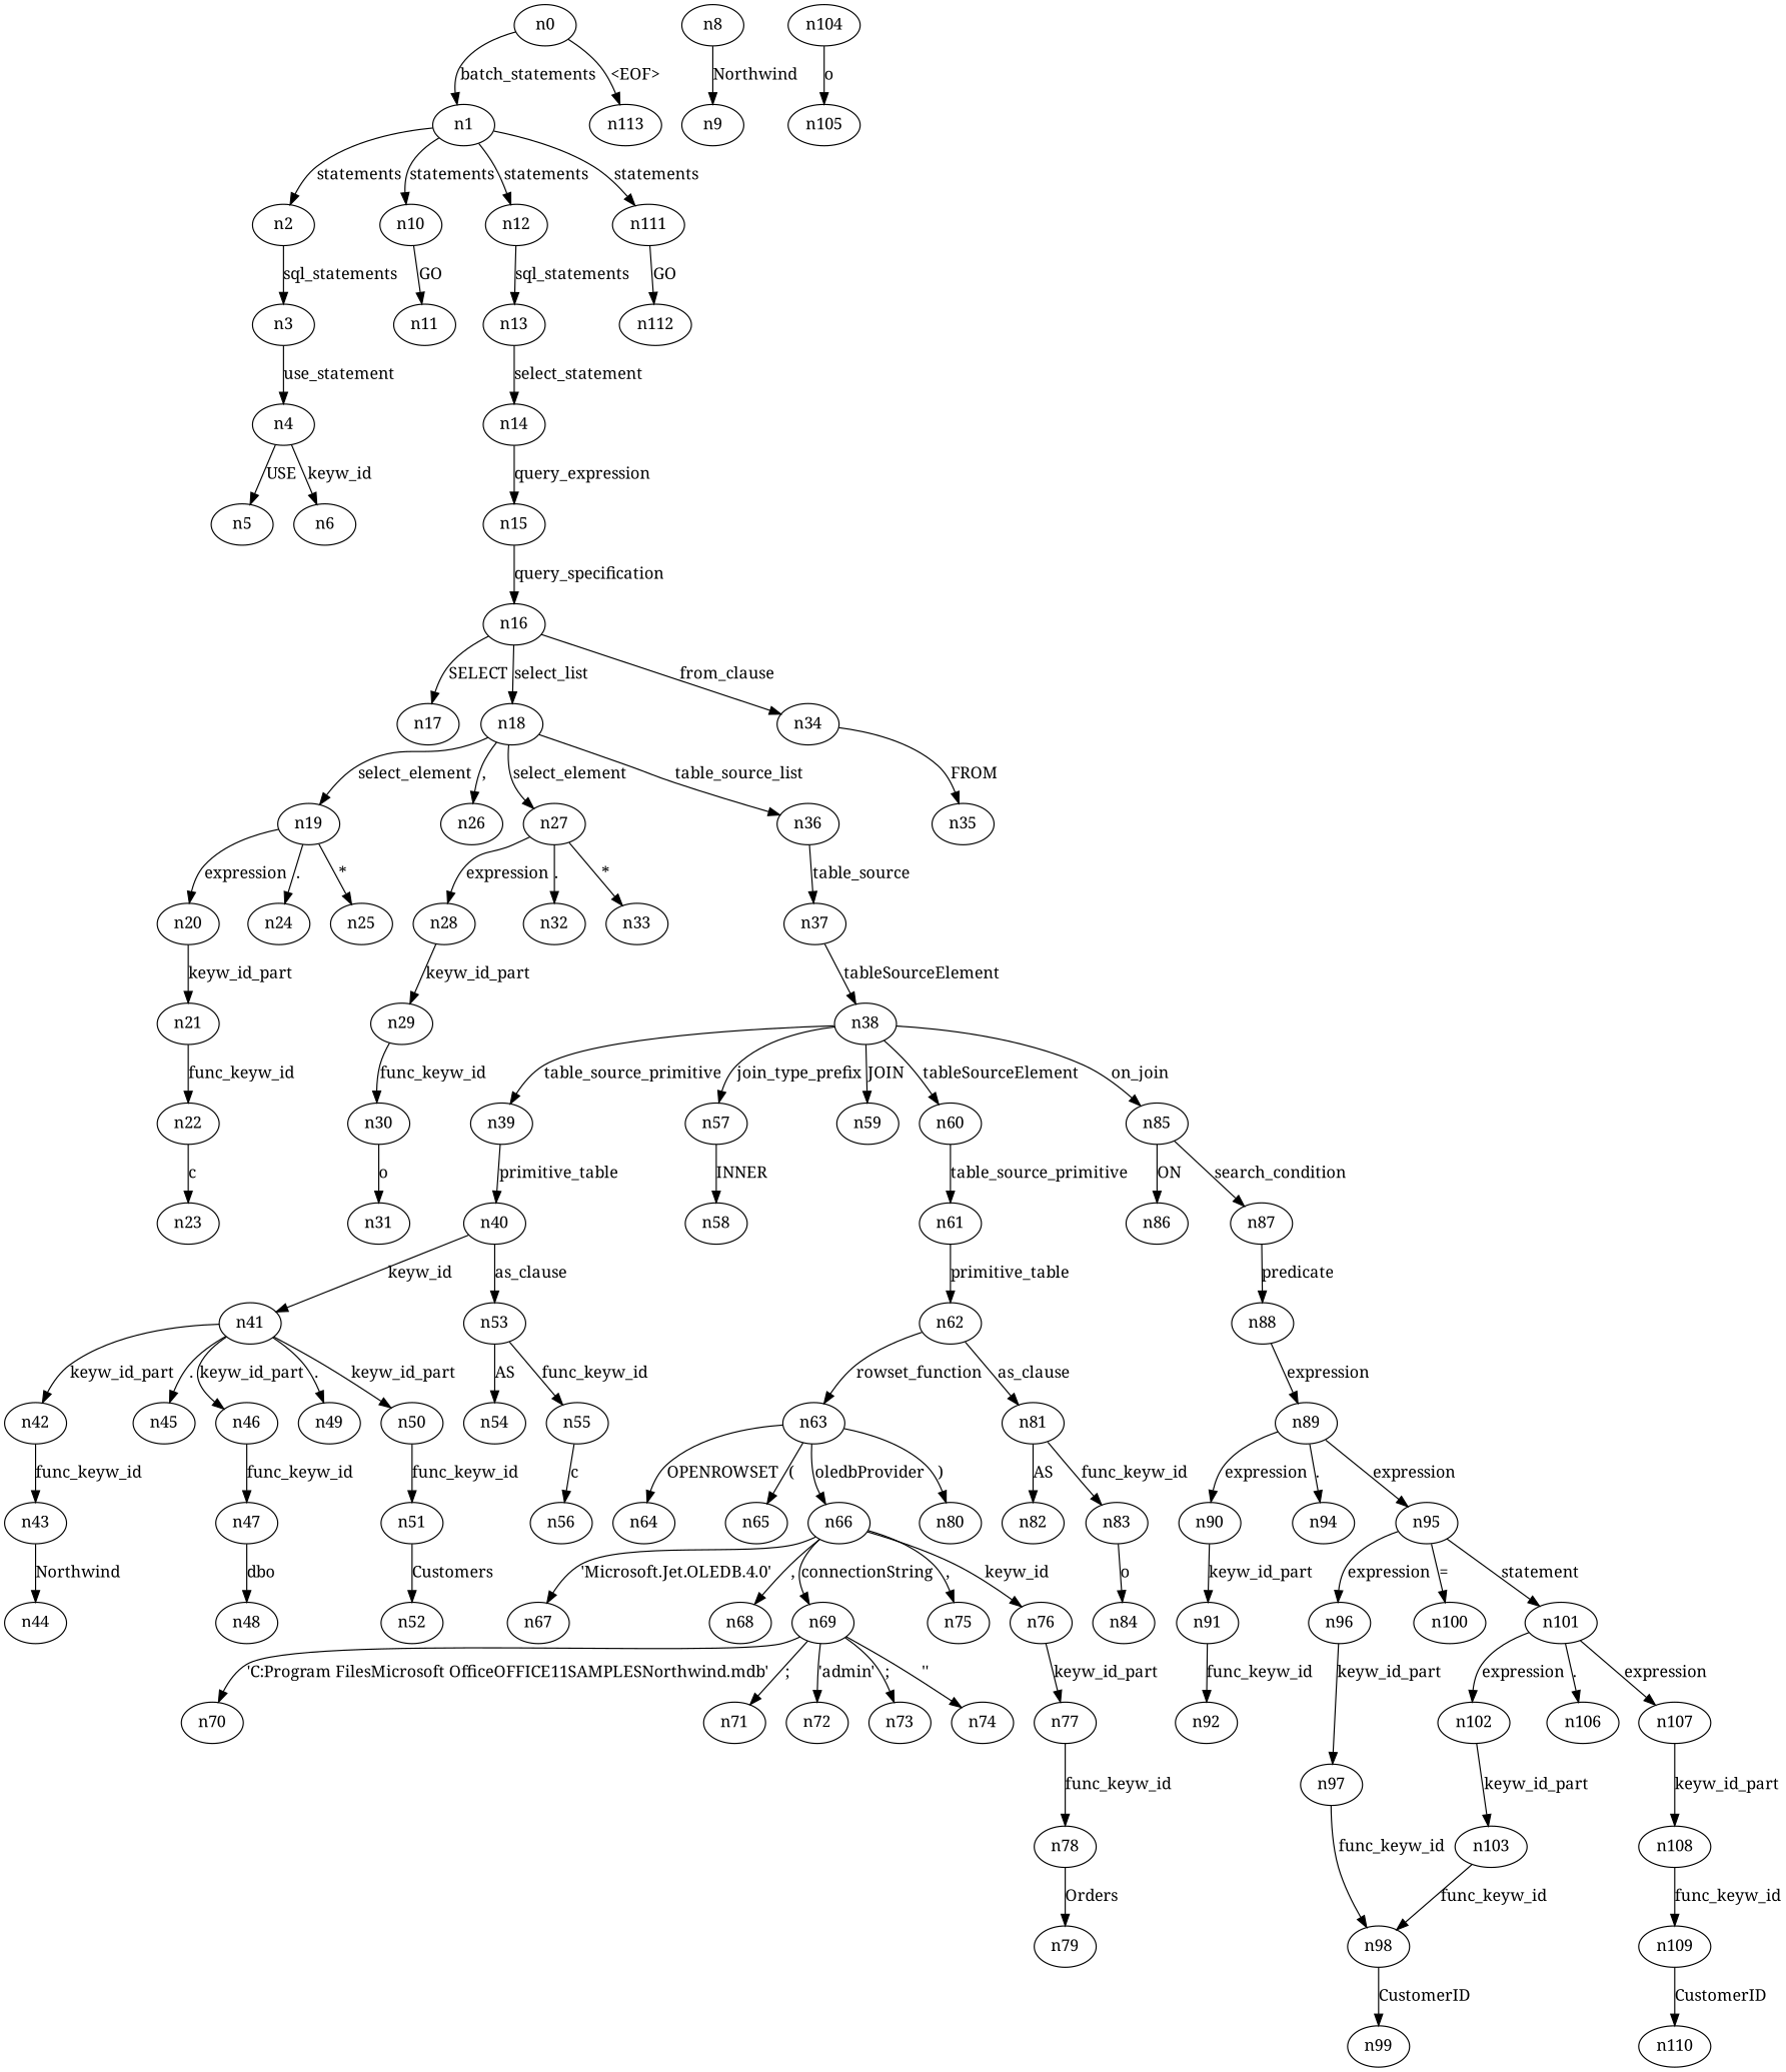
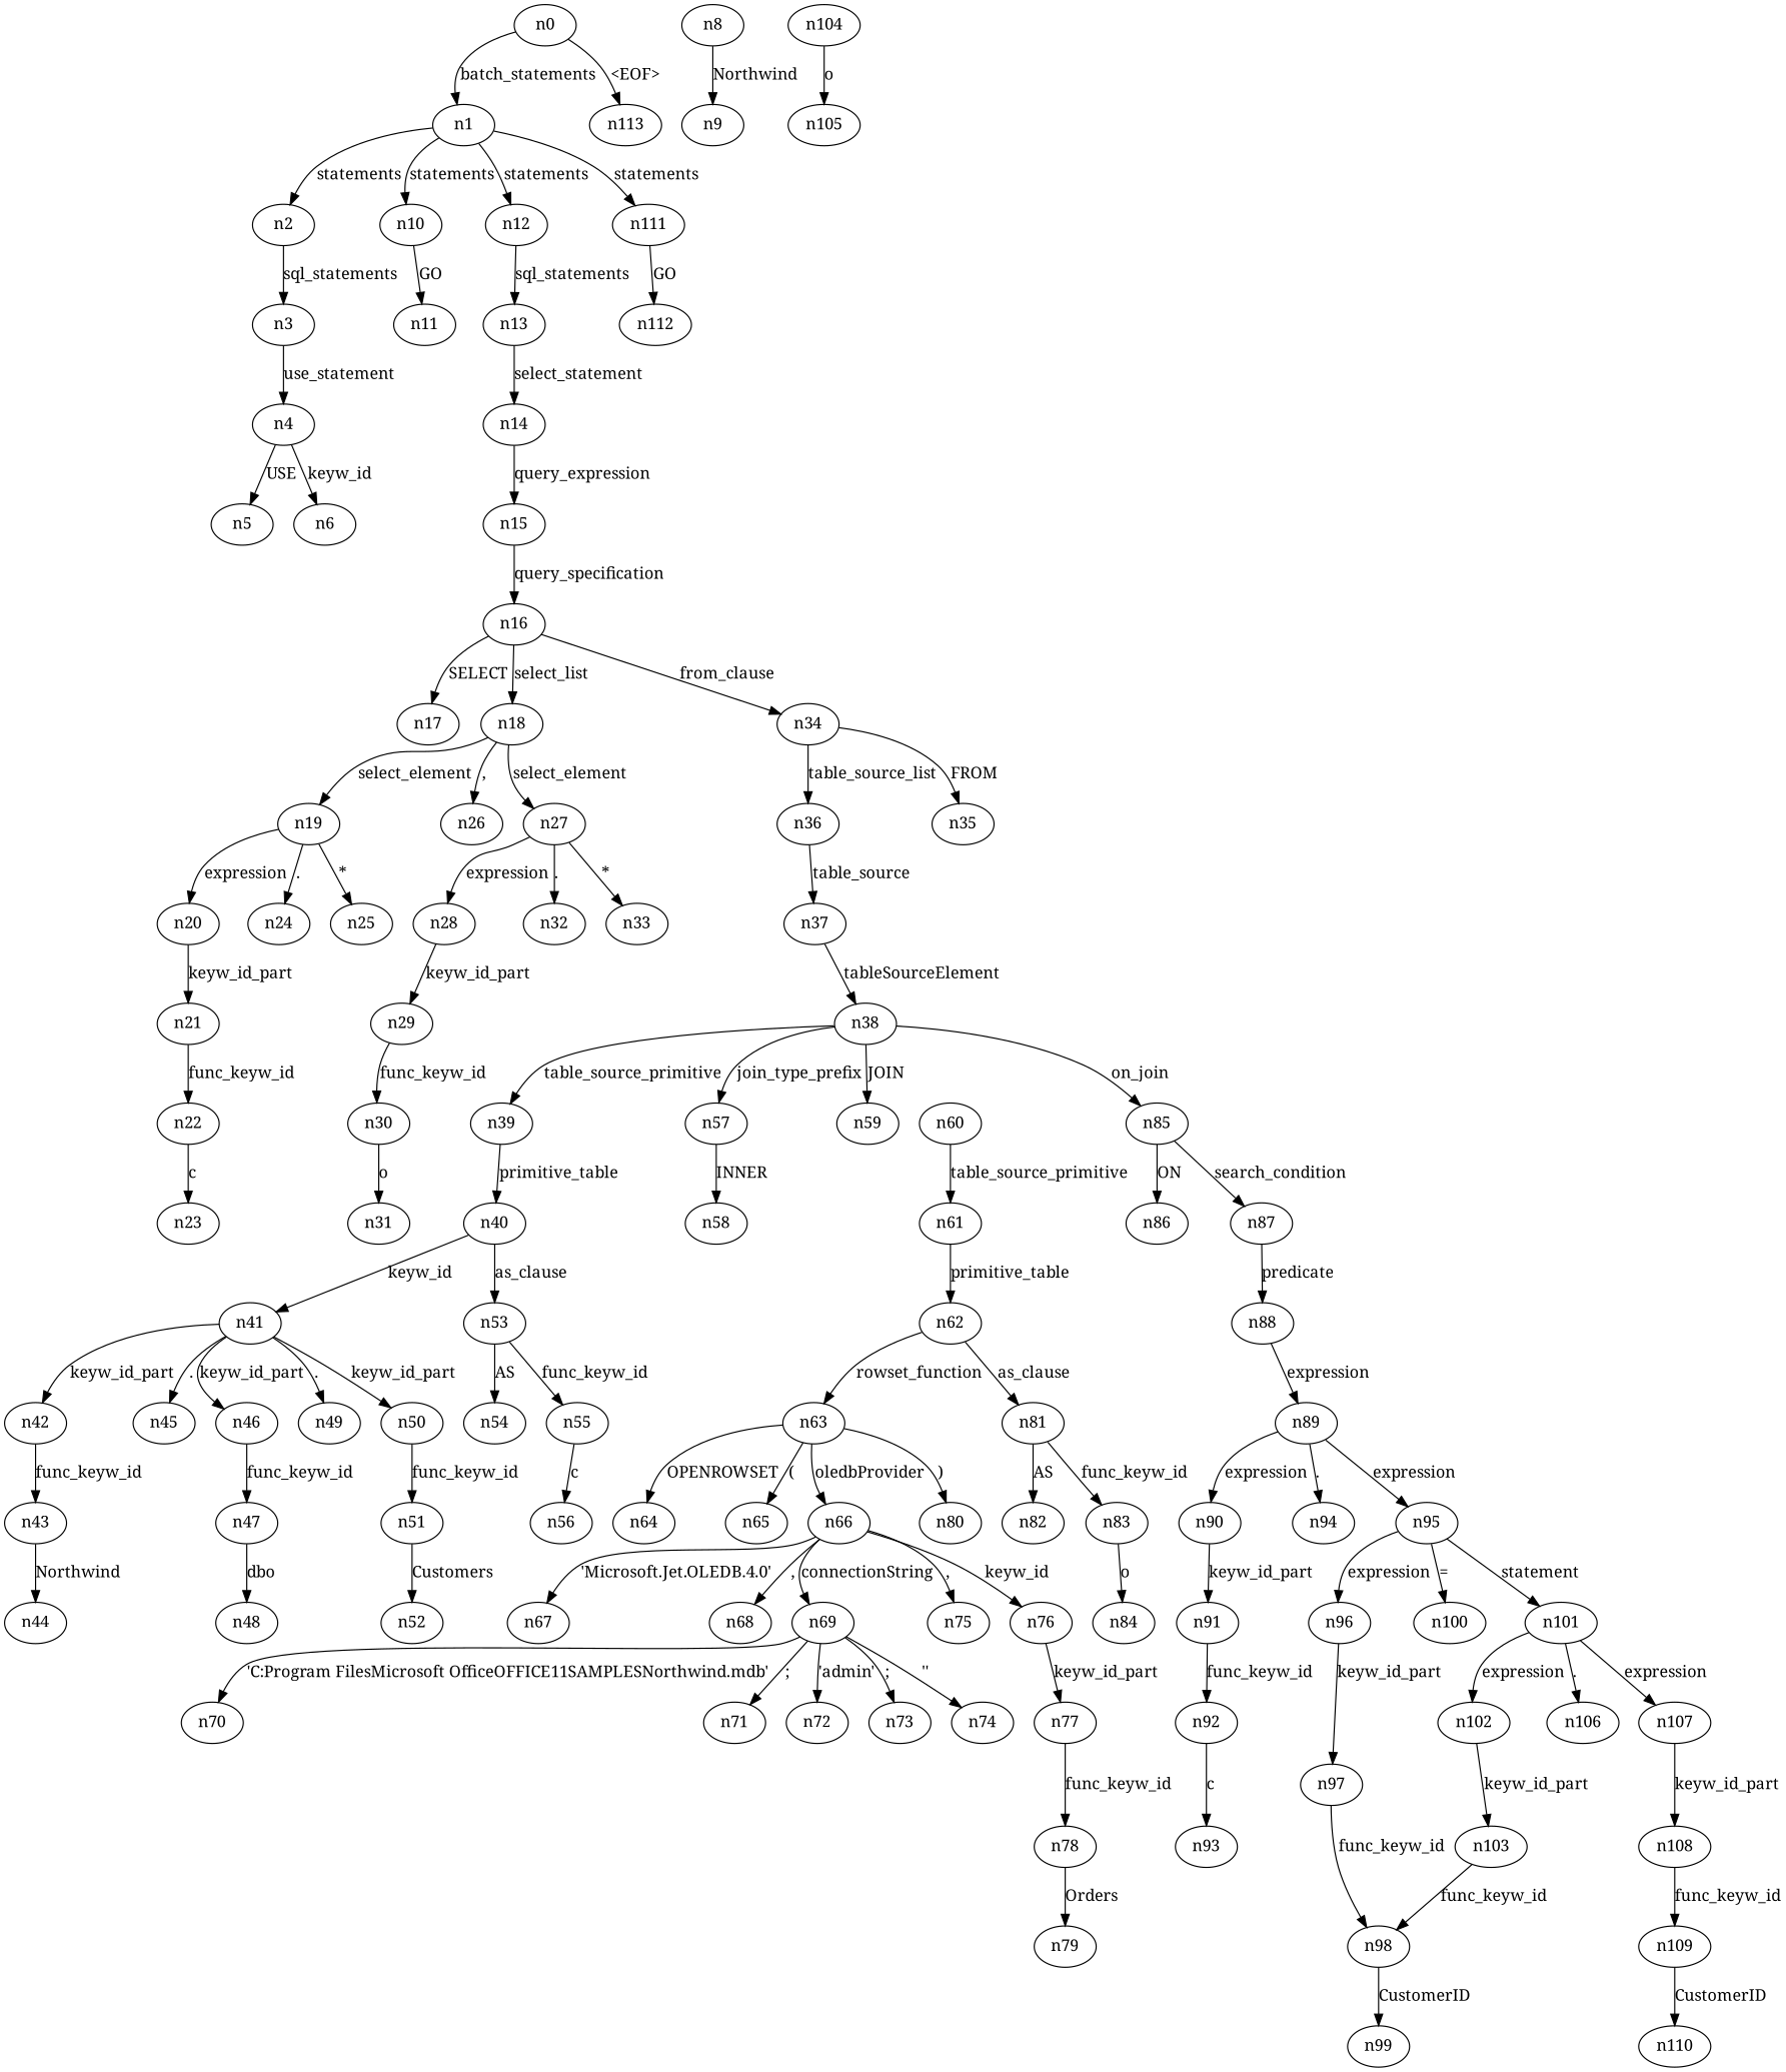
  digraph {
    fontname="Noto Serif"
    node [fontname="Noto Serif"]
    edge [fontname="Noto Serif"]
    n0
    n1
    n113
    n2
    n10
    n12
    n111
    n3
    n11
    n13
    n112
    n4
    n5
    n6
    n8
    n9
    n14
    n15
    n16
    n17
    n18
    n34
    n19
    n26
    n27
    n35
    n36
    n20
    n24
    n25
    n28
    n32
    n33
    n21
    n22
    n23
    n29
    n30
    n31
    n37
    n38
    n39
    n57
    n59
    n60
    n85
    n40
    n58
    n61
    n86
    n87
    n41
    n53
    n42
    n45
    n46
    n49
    n50
    n54
    n55
    n43
    n47
    n51
    n44
    n48
    n52
    n56
    n62
    n63
    n81
    n64
    n65
    n66
    n80
    n82
    n83
    n67
    n68
    n69
    n75
    n76
    n70
    n71
    n72
    n73
    n74
    n77
    n78
    n79
    n84
    n88
    n89
    n90
    n94
    n95
    n91
    n96
    n100
    n101
    n92
+   n93
    n97
    n102
    n106
    n107
    n98
    n99
    n103
    n108
    n104
    n105
    n109
    n110
    n0 -> n1 [label=batch_statements]
    n0 -> n113 [label="<EOF>"]
    n1 -> n2 [label=statements]
    n1 -> n10 [label=statements]
    n1 -> n12 [label=statements]
    n1 -> n111 [label=statements]
    n2 -> n3 [label=sql_statements]
    n10 -> n11 [label=GO]
    n12 -> n13 [label=sql_statements]
    n111 -> n112 [label=GO]
    n3 -> n4 [label=use_statement]
    n13 -> n14 [label=select_statement]
    n4 -> n5 [label=USE]
    n4 -> n6 [label=keyw_id]
    n8 -> n9 [label=Northwind]
    n14 -> n15 [label=query_expression]
    n15 -> n16 [label=query_specification]
    n16 -> n17 [label=SELECT]
    n16 -> n18 [label=select_list]
    n16 -> n34 [label=from_clause]
    n18 -> n19 [label=select_element]
    n18 -> n26 [label=","]
    n18 -> n27 [label=select_element]
    n34 -> n35 [label=FROM]
-   n18 -> n36 [label=table_source_list]
+   n34 -> n36 [label=table_source_list]
    n19 -> n20 [label=expression]
    n19 -> n24 [label="."]
    n19 -> n25 [label="*"]
    n27 -> n28 [label=expression]
    n27 -> n32 [label="."]
    n27 -> n33 [label="*"]
    n36 -> n37 [label=table_source]
    n20 -> n21 [label=keyw_id_part]
    n28 -> n29 [label=keyw_id_part]
    n21 -> n22 [label=func_keyw_id]
    n22 -> n23 [label=c]
    n29 -> n30 [label=func_keyw_id]
    n30 -> n31 [label=o]
    n37 -> n38 [label=tableSourceElement]
    n38 -> n39 [label=table_source_primitive]
    n38 -> n57 [label=join_type_prefix]
    n38 -> n59 [label=JOIN]
-   n38 -> n60 [label=tableSourceElement]
    n38 -> n85 [label=on_join]
    n39 -> n40 [label=primitive_table]
    n57 -> n58 [label=INNER]
    n60 -> n61 [label=table_source_primitive]
    n85 -> n86 [label=ON]
    n85 -> n87 [label=search_condition]
    n40 -> n41 [label=keyw_id]
    n40 -> n53 [label=as_clause]
    n61 -> n62 [label=primitive_table]
    n87 -> n88 [label=predicate]
    n41 -> n42 [label=keyw_id_part]
    n41 -> n45 [label="."]
    n41 -> n46 [label=keyw_id_part]
    n41 -> n49 [label="."]
    n41 -> n50 [label=keyw_id_part]
    n53 -> n54 [label=AS]
    n53 -> n55 [label=func_keyw_id]
    n42 -> n43 [label=func_keyw_id]
    n46 -> n47 [label=func_keyw_id]
    n50 -> n51 [label=func_keyw_id]
    n55 -> n56 [label=c]
    n43 -> n44 [label=Northwind]
    n47 -> n48 [label=dbo]
    n51 -> n52 [label=Customers]
    n62 -> n63 [label=rowset_function]
    n62 -> n81 [label=as_clause]
    n63 -> n64 [label=OPENROWSET]
    n63 -> n65 [label="("]
    n63 -> n66 [label=oledbProvider]
    n63 -> n80 [label=")"]
    n81 -> n82 [label=AS]
    n81 -> n83 [label=func_keyw_id]
    n66 -> n67 [label="'Microsoft.Jet.OLEDB.4.0'"]
    n66 -> n68 [label=","]
    n66 -> n69 [label=connectionString]
    n66 -> n75 [label=","]
    n66 -> n76 [label=keyw_id]
    n83 -> n84 [label=o]
    n69 -> n70 [label="'C:\Program Files\Microsoft Office\OFFICE11\SAMPLES\Northwind.mdb'"]
    n69 -> n71 [label=";"]
    n69 -> n72 [label="'admin'"]
    n69 -> n73 [label=";"]
    n69 -> n74 [label="''"]
    n76 -> n77 [label=keyw_id_part]
    n77 -> n78 [label=func_keyw_id]
    n78 -> n79 [label=Orders]
    n88 -> n89 [label=expression]
    n89 -> n90 [label=expression]
    n89 -> n94 [label="."]
    n89 -> n95 [label=expression]
    n90 -> n91 [label=keyw_id_part]
    n95 -> n96 [label=expression]
    n95 -> n100 [label="="]
    n95 -> n101 [label=statement]
    n91 -> n92 [label=func_keyw_id]
    n96 -> n97 [label=keyw_id_part]
    n101 -> n102 [label=expression]
    n101 -> n106 [label="."]
    n101 -> n107 [label=expression]
+   n92 -> n93 [label=c]
    n97 -> n98 [label=func_keyw_id]
    n102 -> n103 [label=keyw_id_part]
    n107 -> n108 [label=keyw_id_part]
    n98 -> n99 [label=CustomerID]
    n103 -> n98 [label=func_keyw_id]
    n108 -> n109 [label=func_keyw_id]
    n104 -> n105 [label=o]
    n109 -> n110 [label=CustomerID]
  }
